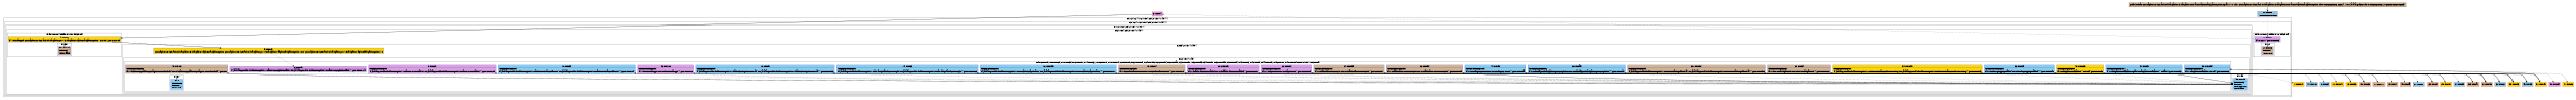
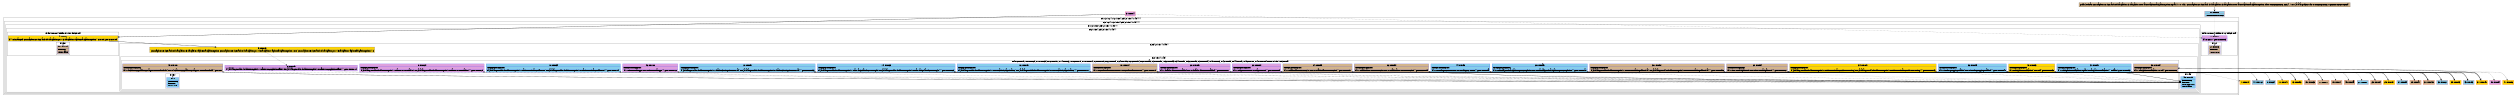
  digraph {
    node [color=blue fillcolor=skyblue shape=record style=filled]
    edge [arrowhead=vee style=dashed]
    n1 [fillcolor=tan label="{2\:\ 0x0003|RETURN\l|return true\l}"]
    n2 [fillcolor=plum label="{1\:\ 0x0001|if (r8 == r7) goto L_0x0003\l}"]
    n3 [fillcolor=tan label="{50\:\ 0x010d|RETURN\l|return false\l}"]
    n4 [fillcolor=gold label="{4\:\ 0x0007|if ((r8 instanceof com.mapbox.services.android.navigation.p017v5.navigation.MapboxNavigationOptions) != true) goto L_0x010d\l}"]
    n5 [label="{51\:\ ?|SYNTHETIC\lRETURN\l|return true\l}"]
    n6 [fillcolor=plum label="{6\:\ 0x001b|if (java.lang.Double.doubleToLongBits(r7.maxTurnCompletionOffset) == java.lang.Double.doubleToLongBits(r8.maxTurnCompletionOffset())) goto L_0x001d\l}"]
    n7 [fillcolor=plum label="{8\:\ 0x002d|ADDED_TO_REGION\l|if (java.lang.Double.doubleToLongBits(r7.maneuverZoneRadius) == java.lang.Double.doubleToLongBits(r8.maneuverZoneRadius())) goto L_0x002f\l}"]
    n8 [label="{10\:\ 0x003f|ADDED_TO_REGION\l|if (java.lang.Double.doubleToLongBits(r7.maximumDistanceOffRoute) == java.lang.Double.doubleToLongBits(r8.maximumDistanceOffRoute())) goto L_0x0041\l}"]
    n9 [label="{12\:\ 0x0051|ADDED_TO_REGION\l|if (java.lang.Double.doubleToLongBits(r7.deadReckoningTimeInterval) == java.lang.Double.doubleToLongBits(r8.deadReckoningTimeInterval())) goto L_0x0053\l}"]
    n10 [label="{14\:\ 0x0063|ADDED_TO_REGION\l|if (java.lang.Double.doubleToLongBits(r7.maxManipulatedCourseAngle) == java.lang.Double.doubleToLongBits(r8.maxManipulatedCourseAngle())) goto L_0x0065\l}"]
    n11 [label="{16\:\ 0x0075|ADDED_TO_REGION\l|if (java.lang.Double.doubleToLongBits(r7.userLocationSnapDistance) == java.lang.Double.doubleToLongBits(r8.userLocationSnapDistance())) goto L_0x0077\l}"]
    n12 [fillcolor=tan label="{18\:\ 0x007d|ADDED_TO_REGION\l|if (r7.secondsBeforeReroute == r8.secondsBeforeReroute()) goto L_0x007f\l}"]
    n13 [fillcolor=plum label="{20\:\ 0x0085|ADDED_TO_REGION\l|if (r7.defaultMilestonesEnabled == r8.defaultMilestonesEnabled()) goto L_0x0087\l}"]
    n14 [fillcolor=plum label="{22\:\ 0x008d|ADDED_TO_REGION\l|if (r7.snapToRoute == r8.snapToRoute()) goto L_0x008f\l}"]
    n15 [fillcolor=tan label="{24\:\ 0x0095|ADDED_TO_REGION\l|if (r7.enableOffRouteDetection == r8.enableOffRouteDetection()) goto L_0x0097\l}"]
    n16 [fillcolor=tan label="{26\:\ 0x009d|ADDED_TO_REGION\l|if (r7.enableFasterRouteDetection == r8.enableFasterRouteDetection()) goto L_0x009f\l}"]
    n17 [label="{28\:\ 0x00a5|ADDED_TO_REGION\l|if (r7.manuallyEndNavigationUponCompletion == r8.manuallyEndNavigationUponCompletion()) goto L_0x00a7\l}"]
    n18 [fillcolor=tan label="{30\:\ 0x00b7|ADDED_TO_REGION\l|if (java.lang.Double.doubleToLongBits(r7.metersRemainingTillArrival) == java.lang.Double.doubleToLongBits(r8.metersRemainingTillArrival())) goto L_0x00b9\l}"]
    n19 [fillcolor=tan label="{32\:\ 0x00bf|ADDED_TO_REGION\l|if (r7.isFromNavigationUi == r8.isFromNavigationUi()) goto L_0x00c1\l}"]
    n20 [fillcolor=gold label="{34\:\ 0x00d1|ADDED_TO_REGION\l|if (java.lang.Double.doubleToLongBits(r7.minimumDistanceBeforeRerouting) == java.lang.Double.doubleToLongBits(r8.minimumDistanceBeforeRerouting())) goto L_0x00d3\l}"]
    n21 [label="{36\:\ 0x00d9|ADDED_TO_REGION\l|if (r7.isDebugLoggingEnabled == r8.isDebugLoggingEnabled()) goto L_0x00db\l}"]
-   n22 [label="{38\:\ 0x00dd|ADDED_TO_REGION\l|if (r7.navigationNotification != null) goto L_0x00e6\l}"]
+   n22 [fillcolor=tan label="{38\:\ 0x00dd|ADDED_TO_REGION\l|if (r7.navigationNotification != null) goto L_0x00e6\l}"]
    n23 [fillcolor=gold label="{40\:\ 0x00e3|ADDED_TO_REGION\l|if (r8.navigationNotification() == null) goto L_0x00f2\l}"]
    n24 [label="{42\:\ 0x00f0|ADDED_TO_REGION\l|if (r7.navigationNotification.equals(r8.navigationNotification()) != false) goto L_0x00f2\l}"]
    n25 [label="{44\:\ 0x00f8|ADDED_TO_REGION\l|if (r7.roundingIncrement == r8.roundingIncrement()) goto L_0x00fa\l}"]
    n26 [fillcolor=plum label="{46\:\ 0x0100|ADDED_TO_REGION\l|if (r7.timeFormatType == r8.timeFormatType()) goto L_0x0102\l}"]
    n27 [fillcolor=tan label="{48\:\ 0x0108|ADDED_TO_REGION\l|if (r7.locationAcceptableAccuracyInMetersThreshold == r8.locationAcceptableAccuracyInMetersThreshold()) goto L_?\l}"]
    n28 [label="{49\:\ 0x010b|SYNTHETIC\lRETURN\lORIG_RETURN\l|return false\l}"]
    n29 [fillcolor=gold label="{5\:\ 0x0009|com.mapbox.services.android.navigation.v5.navigation.MapboxNavigationOptions com.mapbox.services.android.navigation.p017v5.navigation.MapboxNavigationOptions r8 = (com.mapbox.services.android.navigation.p017v5.navigation.MapboxNavigationOptions) r8\l}"]
    n30 [color=red fillcolor=plum label="{3\:\ 0x0004}"]
    n31 [color=red fillcolor=gold label="{7\:\ 0x001d}"]
    n32 [color=red label="{9\:\ 0x002f}"]
    n33 [color=red fillcolor=gold label="{11\:\ 0x0041}"]
    n34 [color=red fillcolor=gold label="{13\:\ 0x0053}"]
    n35 [color=red fillcolor=tan label="{15\:\ 0x0065}"]
    n36 [color=red fillcolor=tan label="{17\:\ 0x0077}"]
    n37 [color=red fillcolor=tan label="{19\:\ 0x007f}"]
    n38 [color=red label="{21\:\ 0x0087}"]
    n39 [color=red fillcolor=tan label="{23\:\ 0x008f}"]
    n40 [color=red fillcolor=gold label="{25\:\ 0x0097}"]
    n41 [color=red label="{27\:\ 0x009f}"]
    n42 [color=red fillcolor=tan label="{29\:\ 0x00a7}"]
    n43 [color=red fillcolor=tan label="{31\:\ 0x00b9}"]
    n44 [color=red label="{33\:\ 0x00c1}"]
    n45 [color=red fillcolor=gold label="{35\:\ 0x00d3}"]
    n46 [color=red fillcolor=gold label="{37\:\ 0x00db}"]
    n47 [color=red fillcolor=plum label="{39\:\ 0x00df}"]
    n48 [color=red fillcolor=gold label="{41\:\ 0x00e6}"]
    n49 [color=red label="{43\:\ 0x00f2}"]
    n50 [color=red fillcolor=tan label="{45\:\ 0x00fa}"]
    n51 [color=red label="{47\:\ 0x0102}"]
    n52 [color=red label="{0\:\ 0x0000|MTH_ENTER_BLOCK\l}"]
    n53 [fillcolor=tan label="{public boolean com.mapbox.services.android.navigation.v5.navigation.AutoValue_MapboxNavigationOptions.equals((r7v0 'this' com.mapbox.services.android.navigation.v5.navigation.AutoValue_MapboxNavigationOptions A[IMMUTABLE_TYPE, THIS]), (r8v0 java.lang.Object A[IMMUTABLE_TYPE, METHOD_ARGUMENT])) }" color=""]
    subgraph cluster_1 {
      label="R(1:(2:(1:2)|(1:(2:(1:50)|(2:5|(2:(1:51)|(1:49)))))))"
      subgraph cluster_2 {
        label="R(2:(1:2)|(1:(2:(1:50)|(2:5|(2:(1:51)|(1:49))))))"
        subgraph cluster_3 {
          label="IF [B:1:0x0001] THEN: R(1:2) ELSE: null"
          n2
          subgraph cluster_4 {
            label="R(1:2)"
            n1
          }
        }
        subgraph cluster_5 {
          label="R(1:(2:(1:50)|(2:5|(2:(1:51)|(1:49)))))"
          subgraph cluster_6 {
            label="R(2:(1:50)|(2:5|(2:(1:51)|(1:49))))"
            subgraph cluster_7 {
              label="IF [B:4:0x0007] THEN: R(1:50) ELSE: null"
              n4
              subgraph cluster_8 {
                label="R(1:50)"
                n3
              }
            }
            subgraph cluster_9 {
              label="R(2:5|(2:(1:51)|(1:49)))"
              n29
              subgraph cluster_10 {
                label="R(2:(1:51)|(1:49))"
                subgraph cluster_11 {
                  label="IF [B:6:0x001b, B:8:0x002d, B:10:0x003f, B:12:0x0051, B:14:0x0063, B:16:0x0075, B:18:0x007d, B:20:0x0085, B:22:0x008d, B:24:0x0095, B:26:0x009d, B:28:0x00a5, B:30:0x00b7, B:32:0x00bf, B:34:0x00d1, B:36:0x00d9, B:38:0x00dd, B:40:0x00e3, B:42:0x00f0, B:44:0x00f8, B:46:0x0100, B:48:0x0108] THEN: R(1:51) ELSE: null"
                  n6
                  n7
                  n8
                  n9
                  n10
                  n11
                  n12
                  n13
                  n14
                  n15
                  n16
                  n17
                  n18
                  n19
                  n20
                  n21
                  n22
                  n23
                  n24
                  n25
                  n26
                  n27
                  subgraph cluster_12 {
                    label="R(1:51)"
                    n5
                  }
                }
                subgraph cluster_13 {
                  label="R(1:49)"
                  n28
                }
              }
            }
          }
        }
      }
    }
    n2 -> n1
-   n2 -> n30
+   n30 -> n2
    n4 -> n3
    n4 -> n29 [style=bold]
    n6 -> n28 [arrowhead=diamond style=dotted]
    n6 -> n31 [style=dotted]
    n7 -> n28 [arrowhead=diamond style=dotted]
    n7 -> n32
    n8 -> n28 [arrowhead=diamond style=dotted]
    n8 -> n33
    n9 -> n28
    n9 -> n34 [style=bold]
    n10 -> n28 [style=dotted]
    n10 -> n35 [style=bold]
    n11 -> n28 [arrowhead=diamond]
    n11 -> n36 [arrowhead=diamond style=dotted]
    n12 -> n28
    n12 -> n37 [arrowhead=diamond style=dotted]
    n13 -> n28
    n13 -> n38 [arrowhead=diamond style=dotted]
    n14 -> n28
    n14 -> n39 [arrowhead=diamond style=bold]
    n15 -> n28 [style=dotted]
    n15 -> n40
    n16 -> n28 [arrowhead=diamond style=bold]
    n16 -> n41 [arrowhead=diamond]
    n17 -> n28 [arrowhead=diamond]
    n17 -> n42 [arrowhead=diamond style=bold]
    n18 -> n28 [arrowhead=diamond style=dotted]
    n18 -> n43 [arrowhead=diamond style=bold]
    n19 -> n28 [arrowhead=diamond style=dotted]
    n19 -> n44 [style=bold]
    n20 -> n28
    n20 -> n45 [style=bold]
    n21 -> n28 [style=dotted]
    n21 -> n46 [style=bold]
    n22 -> n47 [arrowhead=diamond style=dotted]
    n22 -> n48 [style=dotted]
    n23 -> n28
    n23 -> n49 [arrowhead=diamond]
    n24 -> n28 [style=bold]
    n24 -> n49 [style=dotted]
    n25 -> n28 [arrowhead=diamond style=dotted]
    n25 -> n50
    n26 -> n28 [arrowhead=diamond]
    n26 -> n51 [arrowhead=diamond]
    n27 -> n5 [style=dotted]
    n27 -> n28 [style=bold]
    n29 -> n6 [arrowhead=diamond]
    n30 -> n4 [style=bold]
    n31 -> n7 [arrowhead=diamond style=dotted]
    n32 -> n8 [arrowhead=diamond]
    n33 -> n9 [arrowhead=diamond]
    n34 -> n10 [arrowhead=diamond]
    n35 -> n11 [style=dotted]
    n36 -> n12 [arrowhead=diamond style=bold]
    n37 -> n13 [style=dotted]
    n38 -> n14 [arrowhead=diamond style=dotted]
    n39 -> n15 [arrowhead=diamond style=dotted]
    n40 -> n16 [style=bold]
    n41 -> n17 [arrowhead=diamond style=dotted]
    n42 -> n18
    n43 -> n19 [style=bold]
    n44 -> n20 [style=dotted]
    n45 -> n21 [style=bold]
    n46 -> n22 [style=bold]
    n47 -> n23 [arrowhead=diamond style=dotted]
    n48 -> n24 [arrowhead=diamond]
    n49 -> n25 [arrowhead=diamond style=bold]
    n50 -> n26
    n51 -> n27
    n52 -> n2 [arrowhead=diamond style=dotted]
    n53 -> n52 [style=bold]
  }
